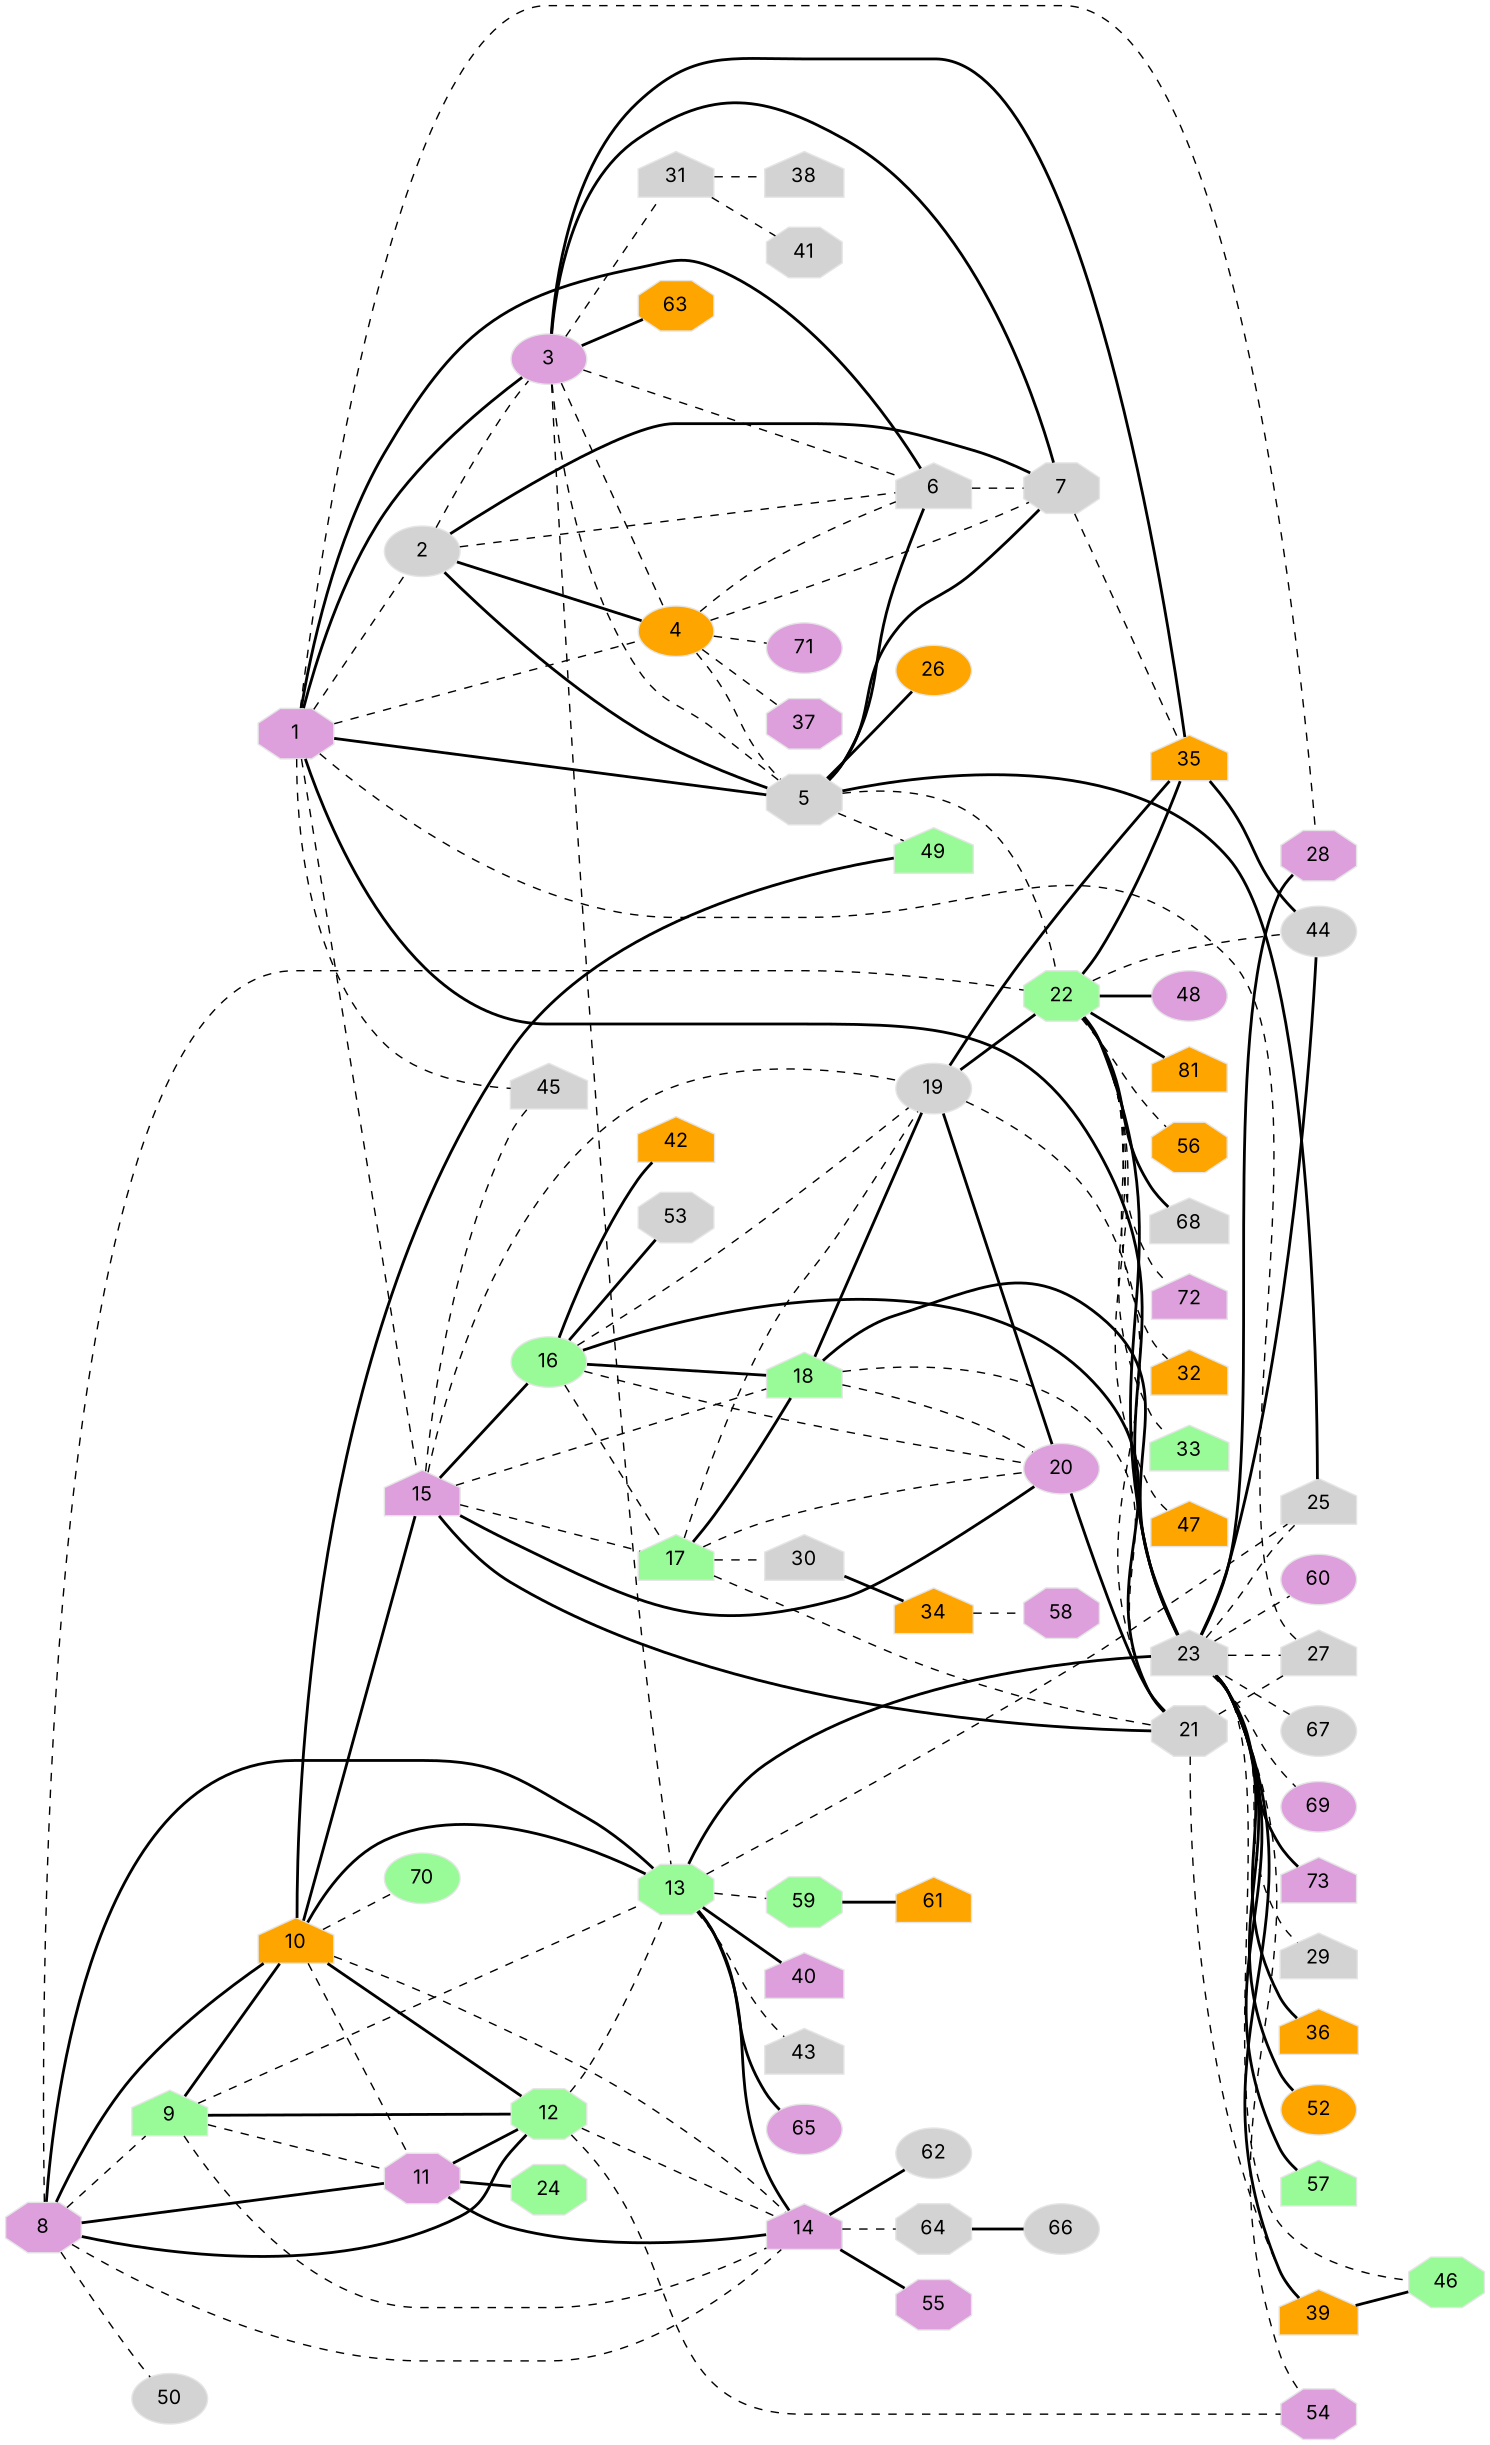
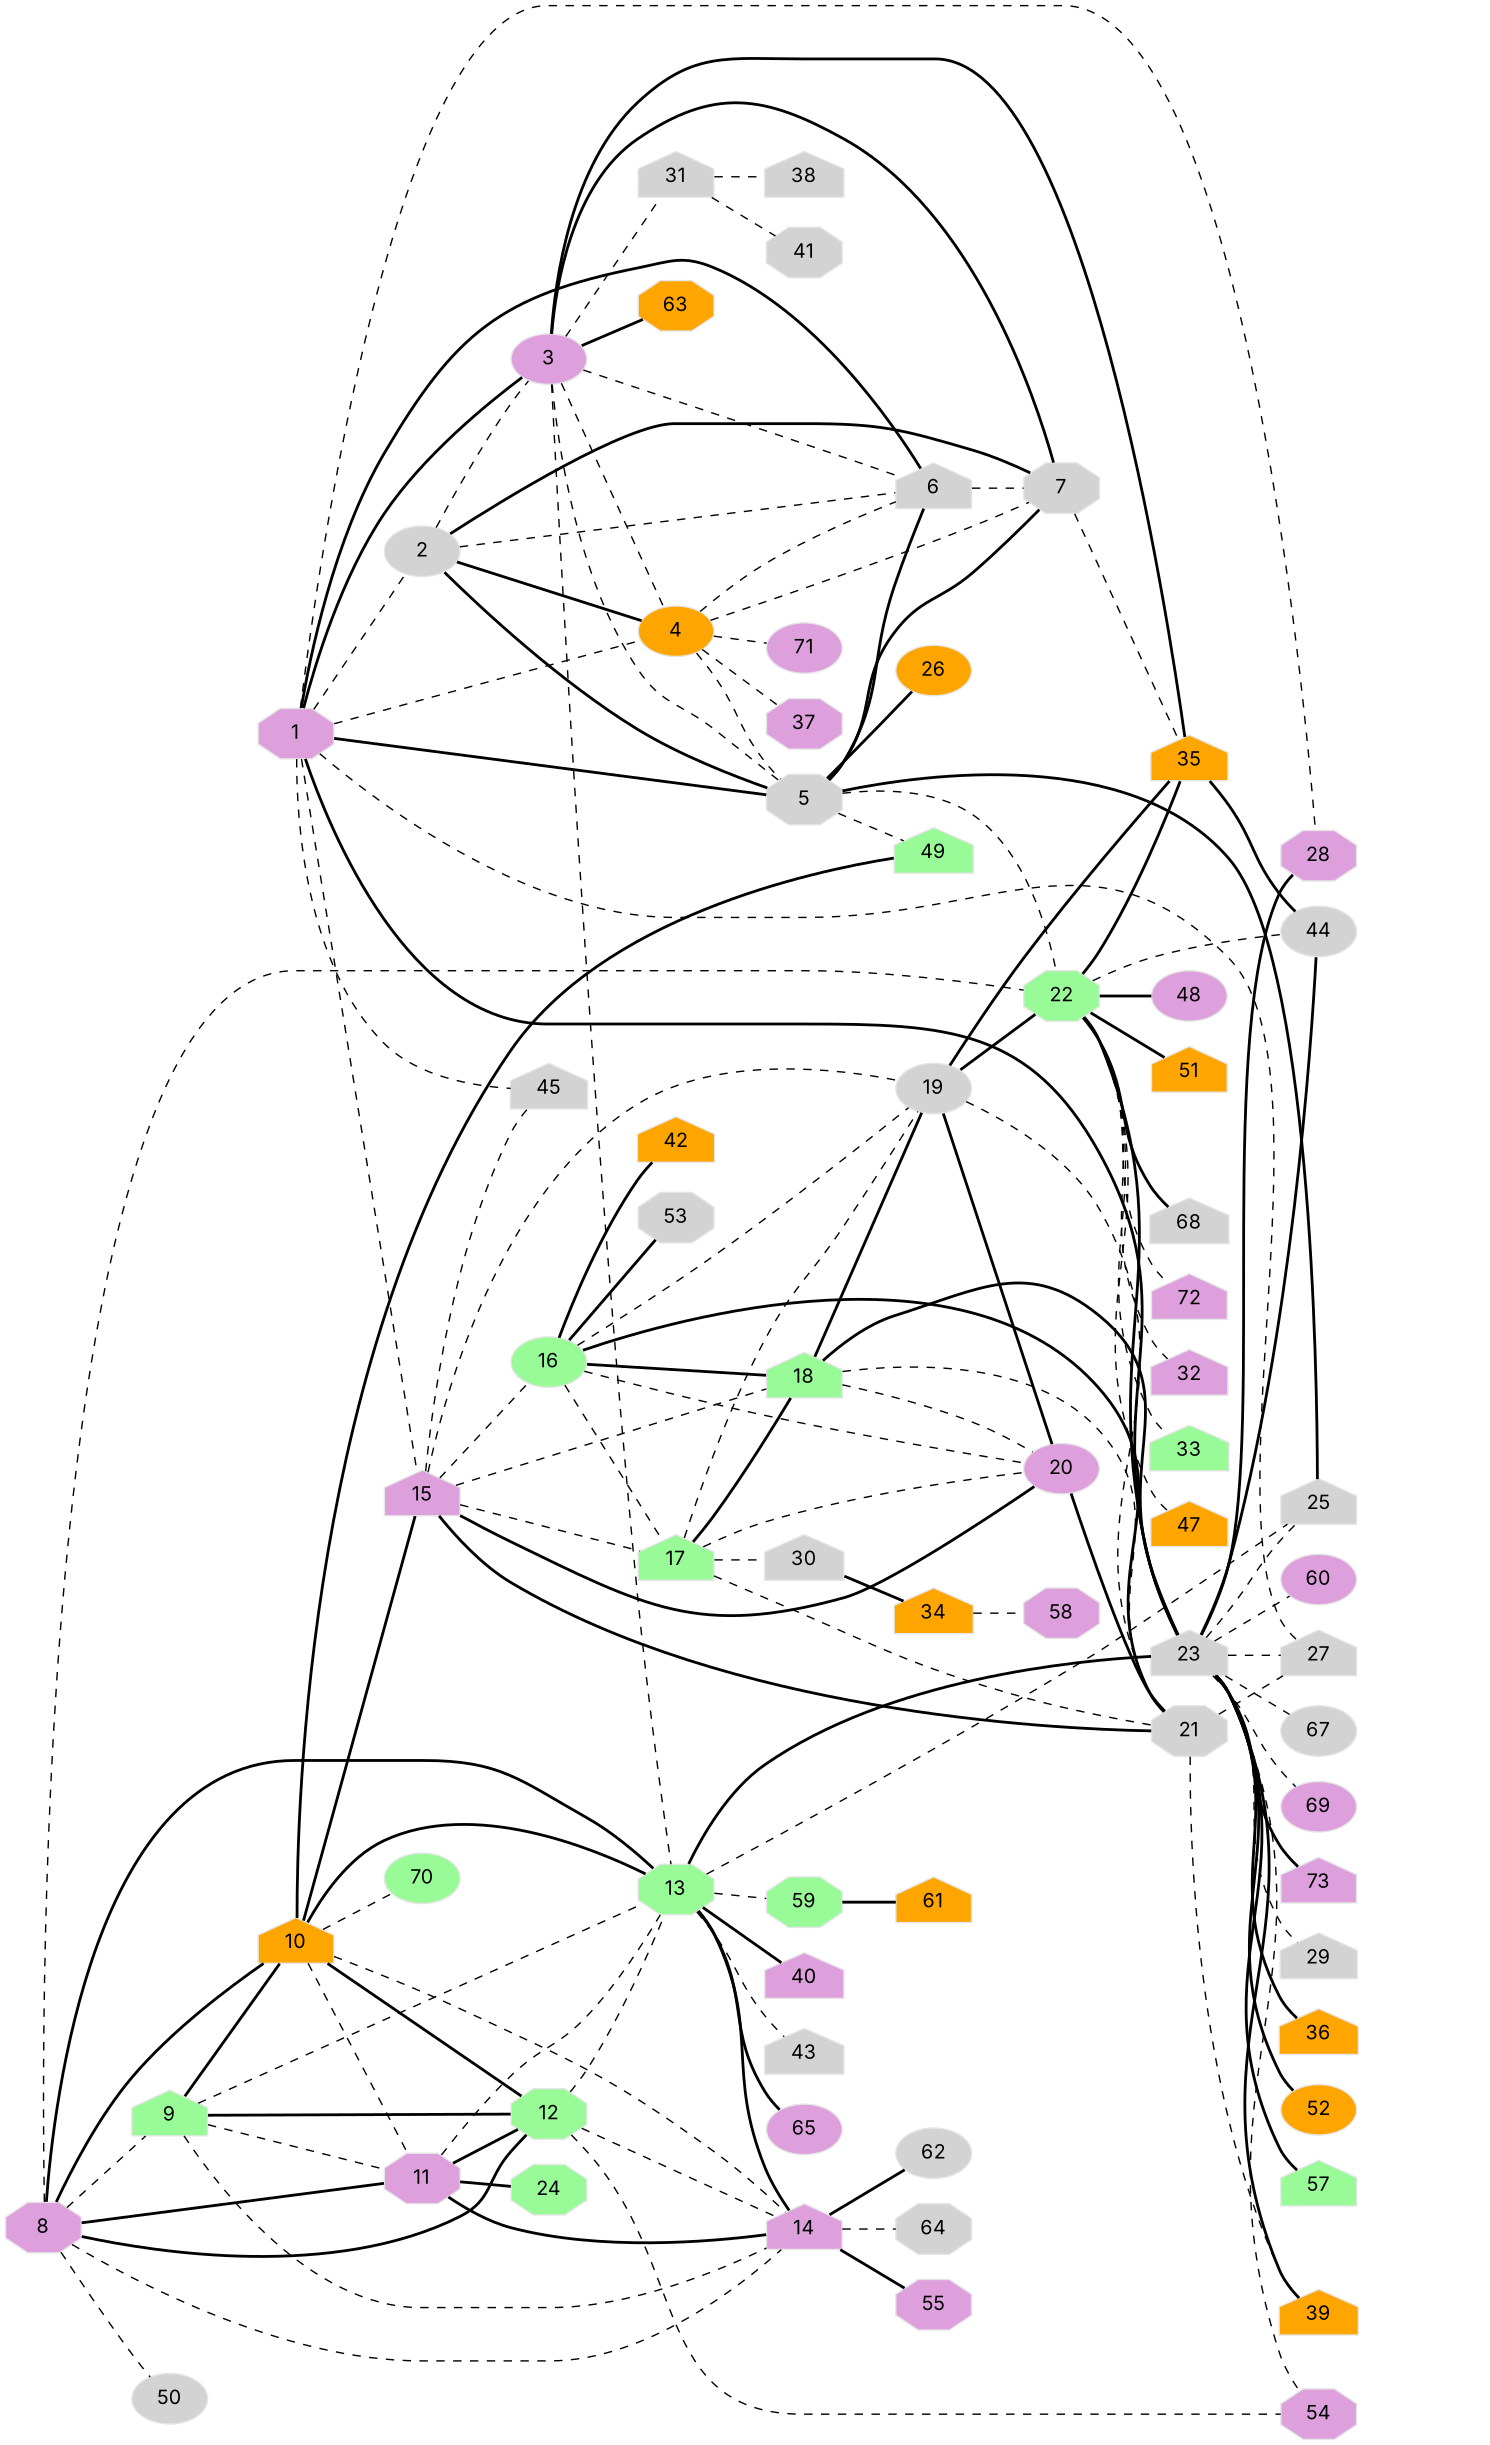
  graph {
    fontname=Inter
    rankdir=LR
    node [color=gray90 fillcolor=lightgrey fontname=Inter shape=house style=filled]
    edge [fontname=Inter style=dashed weight=1.0]
    1 [fillcolor=plum shape=octagon]
    2 [shape=ellipse]
    3 [fillcolor=plum shape=ellipse]
    4 [fillcolor=orange shape=ellipse]
    5 [shape=octagon]
    6
    15 [fillcolor=plum]
    23
    27
    28 [fillcolor=plum shape=octagon]
    45
    7 [shape=octagon]
    13 [fillcolor=palegreen shape=octagon]
    31
    35 [fillcolor=orange]
    63 [fillcolor=orange shape=octagon]
    37 [fillcolor=plum shape=octagon]
    71 [fillcolor=plum shape=ellipse]
    22 [fillcolor=palegreen shape=octagon]
    25
    26 [fillcolor=orange shape=ellipse]
    49 [fillcolor=palegreen]
    16 [fillcolor=palegreen shape=ellipse]
    17 [fillcolor=palegreen]
    18 [fillcolor=palegreen]
    19 [shape=ellipse]
    20 [fillcolor=plum shape=ellipse]
    21 [shape=octagon]
    54 [fillcolor=plum shape=octagon]
    39 [fillcolor=orange]
    44 [shape=ellipse]
    29
    36 [fillcolor=orange]
-   46 [fillcolor=palegreen shape=octagon]
    52 [fillcolor=orange shape=ellipse]
    57 [fillcolor=palegreen]
    60 [fillcolor=plum shape=ellipse]
    67 [shape=ellipse]
    69 [fillcolor=plum shape=ellipse]
    73 [fillcolor=plum]
    14 [fillcolor=plum]
    40 [fillcolor=plum]
    43
    59 [fillcolor=palegreen shape=octagon]
    65 [fillcolor=plum shape=ellipse]
    38
    41 [shape=octagon]
-   32 [fillcolor=orange]
+   32 [fillcolor=plum]
    33 [fillcolor=palegreen]
    47 [fillcolor=orange]
    48 [fillcolor=plum shape=ellipse]
-   51 [fillcolor=orange label=81]
-   56 [fillcolor=orange shape=octagon]
+   51 [fillcolor=orange]
    68
    72 [fillcolor=plum]
    8 [fillcolor=plum shape=octagon]
    9 [fillcolor=palegreen]
    10 [fillcolor=orange]
    11 [fillcolor=plum shape=octagon]
    12 [fillcolor=palegreen shape=octagon]
    50 [shape=ellipse]
    70 [fillcolor=palegreen shape=ellipse]
    24 [fillcolor=palegreen shape=octagon]
    55 [fillcolor=plum shape=octagon]
    62 [shape=ellipse]
    64 [shape=octagon]
    61 [fillcolor=orange]
-   66 [shape=ellipse]
    42 [fillcolor=orange]
    53 [shape=octagon]
    30
    34 [fillcolor=orange]
    58 [fillcolor=plum shape=octagon]
    1 -- 2
    1 -- 3 [style=bold]
    1 -- 4
    1 -- 5 [style=bold]
    1 -- 6 [style=bold]
    1 -- 15
    1 -- 23 [style=bold]
    1 -- 27
    1 -- 28
    1 -- 45
    2 -- 3
    2 -- 4 [style=bold]
    2 -- 5 [style=bold]
    2 -- 6
    2 -- 7 [style=bold]
    3 -- 4
    3 -- 5
    3 -- 6
    3 -- 7 [style=bold]
    3 -- 13
    3 -- 31
    3 -- 35 [style=bold]
    3 -- 63 [style=bold]
    4 -- 5
    4 -- 6
    4 -- 7
    4 -- 37
    4 -- 71 [weight=3.0]
    5 -- 6 [style=bold]
    5 -- 7 [style=bold]
    5 -- 22
    5 -- 25 [style=bold]
    5 -- 26 [style=bold]
    5 -- 49
    6 -- 7 [weight=3.0]
    15 -- 45
-   15 -- 16 [style=bold]
+   15 -- 16
    15 -- 17
    15 -- 18
    15 -- 19
    15 -- 20 [style=bold]
    15 -- 21 [style=bold]
    23 -- 27 [weight=3.0]
    23 -- 28 [style=bold weight=2.0]
    23 -- 25 [weight=5.0]
    23 -- 54
    23 -- 39 [style=bold]
    23 -- 44 [style=bold]
    23 -- 29 [weight=3.0]
    23 -- 36 [style=bold]
-   23 -- 46
    23 -- 52 [style=bold]
    23 -- 57 [style=bold]
    23 -- 60
    23 -- 67
    23 -- 69
    23 -- 73 [style=bold]
    7 -- 35
    13 -- 23 [style=bold]
    13 -- 25
    13 -- 14 [style=bold]
    13 -- 40 [style=bold]
    13 -- 43
    13 -- 59
    13 -- 65 [style=bold]
    31 -- 38
    31 -- 41
    35 -- 44 [style=bold]
    22 -- 23 [style=bold]
    22 -- 35 [style=bold]
    22 -- 44 [weight=3.0]
    22 -- 32
    22 -- 33
    22 -- 47
    22 -- 48 [style=bold weight=3.0]
    22 -- 51 [style=bold]
-   22 -- 56
    22 -- 68 [style=bold]
    22 -- 72
    16 -- 17
    16 -- 18 [style=bold]
    16 -- 19
    16 -- 20
    16 -- 21 [style=bold]
    16 -- 42 [style=bold]
    16 -- 53 [style=bold]
    17 -- 18 [style=bold]
    17 -- 19
    17 -- 20
    17 -- 21
    17 -- 30
    18 -- 23 [style=bold]
    18 -- 19 [style=bold]
    18 -- 20
    18 -- 21
    19 -- 35 [style=bold weight=6.0]
    19 -- 22 [style=bold]
    19 -- 20 [style=bold]
    19 -- 21
    20 -- 21 [style=bold]
    21 -- 27 [weight=5.0]
    21 -- 39
-   39 -- 46 [style=bold]
    14 -- 55 [style=bold]
    14 -- 62 [style=bold]
    14 -- 64
    59 -- 61 [style=bold]
    8 -- 13 [style=bold]
    8 -- 22
    8 -- 14
    8 -- 9
    8 -- 10 [style=bold]
    8 -- 11 [style=bold]
    8 -- 12 [style=bold]
    8 -- 50 [weight=3.0]
    9 -- 13
    9 -- 14
    9 -- 10 [style=bold]
    9 -- 11
    9 -- 12 [style=bold]
    10 -- 15 [style=bold]
    10 -- 13 [style=bold]
    10 -- 49 [style=bold]
    10 -- 14
    10 -- 11
    10 -- 12 [style=bold]
    10 -- 70
+   11 -- 13
    11 -- 14 [style=bold]
    11 -- 12 [style=bold]
    11 -- 24 [style=bold weight=2.0]
    12 -- 13
    12 -- 54 [weight=3.0]
    12 -- 14
-   64 -- 66 [style=bold]
    30 -- 34 [style=bold]
    34 -- 58
  }
